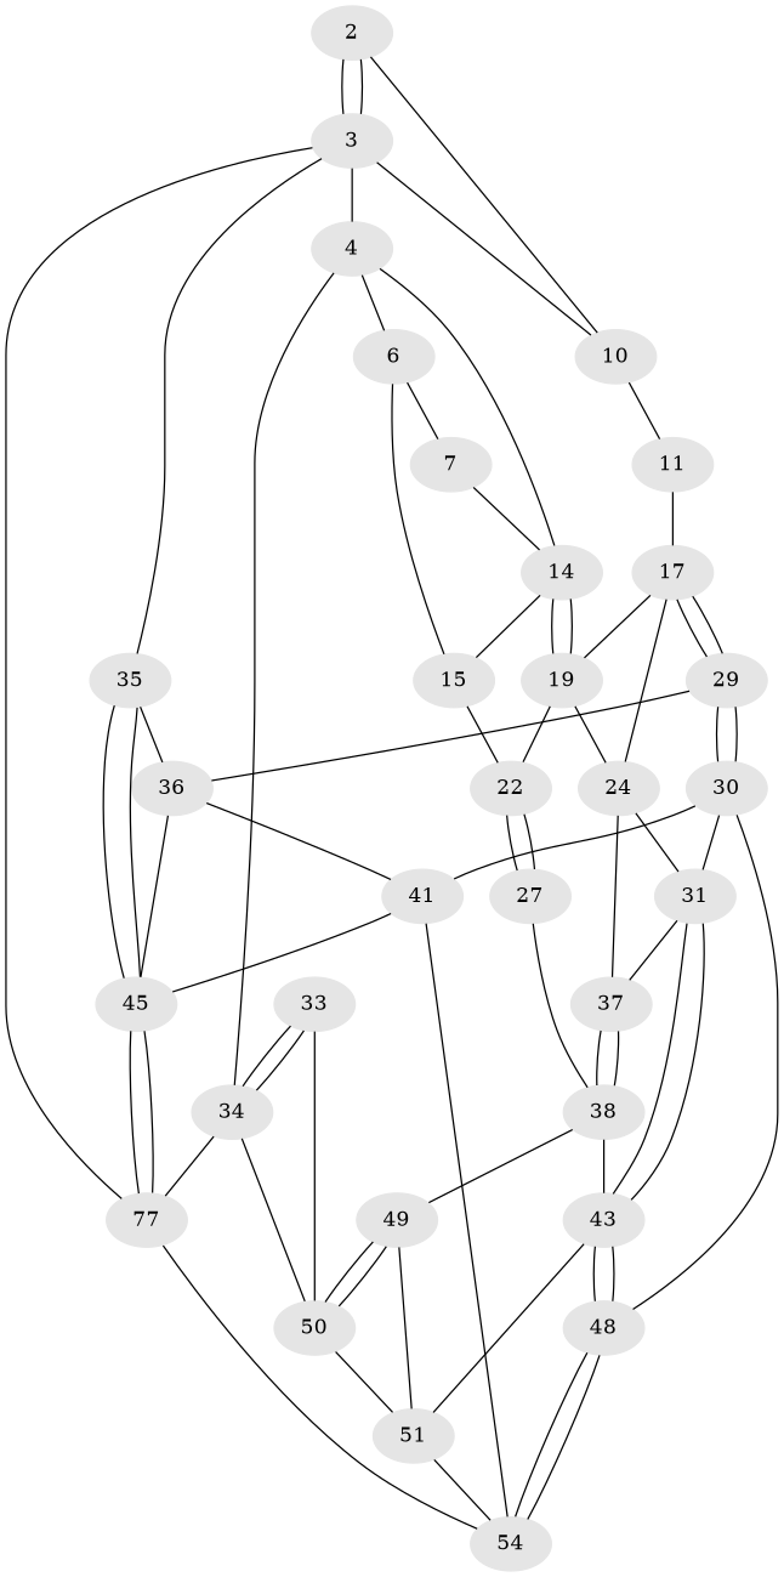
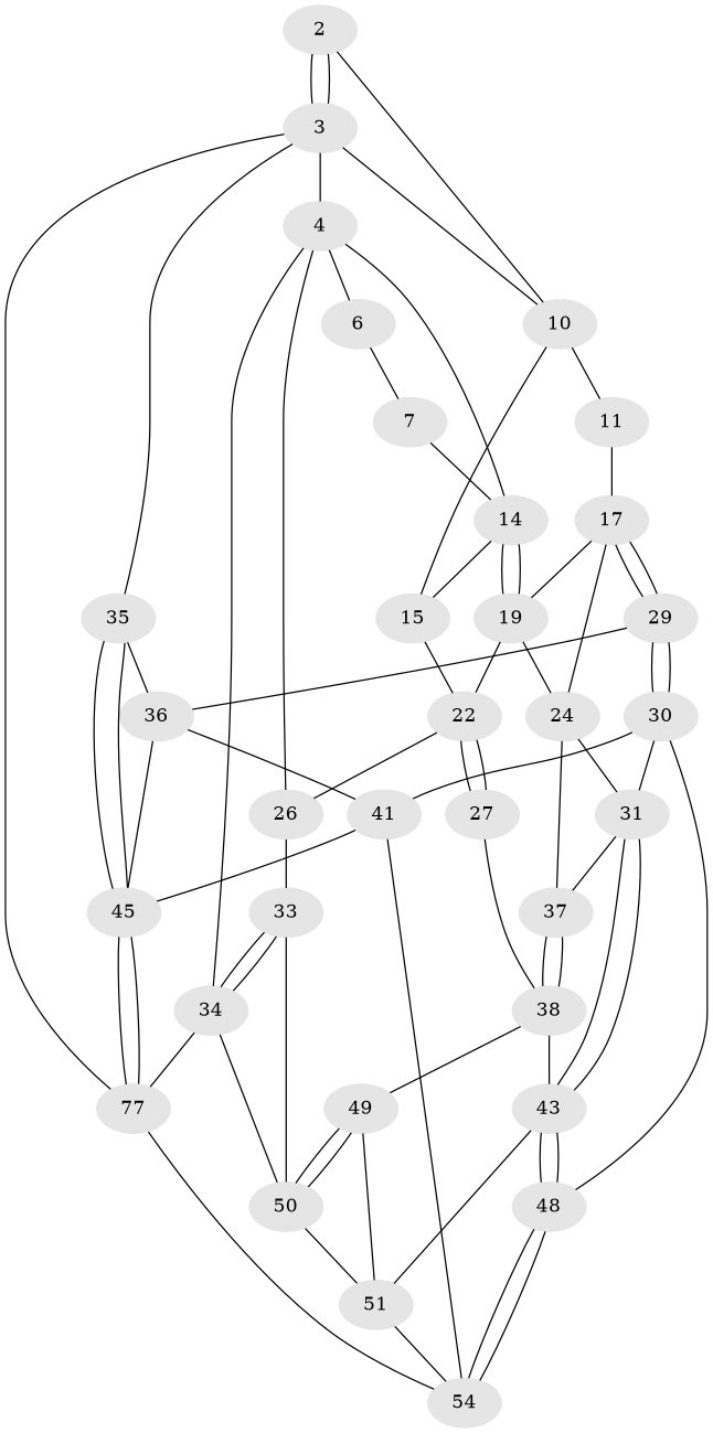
  graph {
    node [color=gray90 style=filled]
    3 [super="+13"]
    2
    10 [super="+12"]
    7 [super="+9"]
    14
    11 [super="+16"]
    17 [super="+18"]
    4 [super="+5"]
    35
    n10 [label=77 super="+57"]
    6
+   26 [super="+28"]
    34 [super="+58"]
    36 [super="+40"]
    45 [super="+46"]
    54 [super="+55"]
    15 [super="+20"]
    22 [super="+23"]
    33
    50 [super="+56"]
    19 [super="+21"]
    24 [super="+25"]
    29
    27
    31 [super="+32"]
    37
    30 [super="+42"]
    38 [super="+39"]
    43 [super="+44"]
    49
    41 [super="+53"]
    48
    51 [super="+52"]
    3 -- 10
    3 -- 4
    3 -- 35
    3 -- n10
    2 -- 3
    2 -- 3
    2 -- 10
    10 -- 11 [weight=2]
    7 -- 14
    14 -- 15
    14 -- 19
    14 -- 19
    11 -- 17
    17 -- 19
    17 -- 24
    17 -- 29
    17 -- 29
    4 -- 14
    4 -- 6
+   4 -- 26
    4 -- 34
    35 -- 36
    35 -- 45
    35 -- 45
    n10 -- 54
    6 -- 7
-   6 -- 15
+   10 -- 15
+   26 -- 33
    34 -- n10 [weight=2]
    34 -- 50
    36 -- 45
    36 -- 41
    45 -- n10
    45 -- n10
    15 -- 22
+   22 -- 26
    22 -- 27
    22 -- 27
    33 -- 34
    33 -- 34
    33 -- 50
    50 -- 51
    19 -- 22
    19 -- 24
    24 -- 31
    24 -- 37
    29 -- 36
    29 -- 30
    29 -- 30
    27 -- 38
    31 -- 37
    31 -- 43
    31 -- 43
    37 -- 38
    37 -- 38
    30 -- 31
    30 -- 41
    30 -- 48
    38 -- 43
    38 -- 49
    43 -- 48
    43 -- 48
    43 -- 51
    49 -- 50
    49 -- 50
    49 -- 51
    41 -- 45
    41 -- 54
    48 -- 54
    48 -- 54
    51 -- 54
  }
